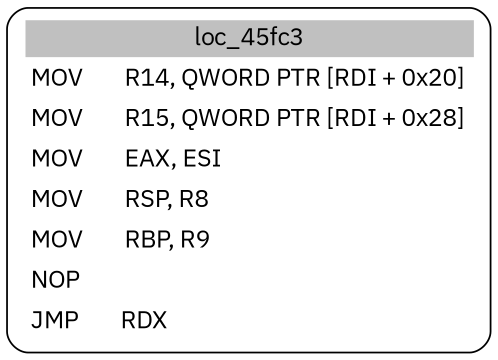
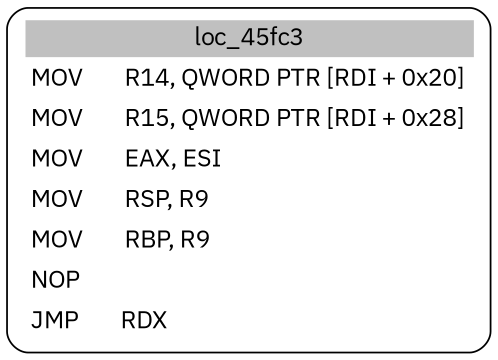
  digraph {
    fontname="IBM Plex Sans"
-   n1 [fontname="IBM Plex Sans" label=<<table border="0" cellborder="0" cellpadding="3"><tr><td align="center" colspan="2" bgcolor="grey">loc_45fc3</td></tr><tr><td align="left">MOV        R14, QWORD PTR [RDI + 0x20]</td></tr><tr><td align="left">MOV        R15, QWORD PTR [RDI + 0x28]</td></tr><tr><td align="left">MOV        EAX, ESI</td></tr><tr><td align="left">MOV        RSP, R8</td></tr><tr><td align="left">MOV        RBP, R9</td></tr><tr><td align="left">NOP        </td></tr><tr><td align="left">JMP        RDX</td></tr></table>> shape=Mrecord]
+   n1 [fontname="IBM Plex Sans" label=<<table border="0" cellborder="0" cellpadding="3"><tr><td align="center" colspan="2" bgcolor="grey">loc_45fc3</td></tr><tr><td align="left">MOV        R14, QWORD PTR [RDI + 0x20]</td></tr><tr><td align="left">MOV        R15, QWORD PTR [RDI + 0x28]</td></tr><tr><td align="left">MOV        EAX, ESI</td></tr><tr><td align="left">MOV        RSP, R9</td></tr><tr><td align="left">MOV        RBP, R9</td></tr><tr><td align="left">NOP        </td></tr><tr><td align="left">JMP        RDX</td></tr></table>> shape=Mrecord]
  }
